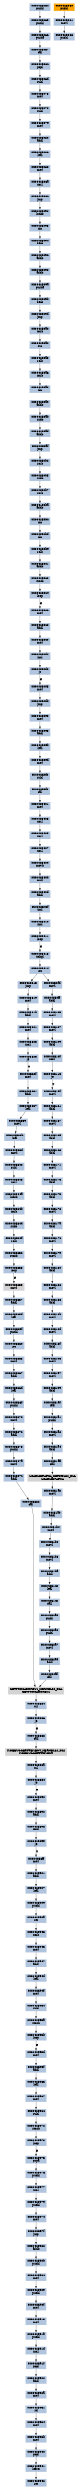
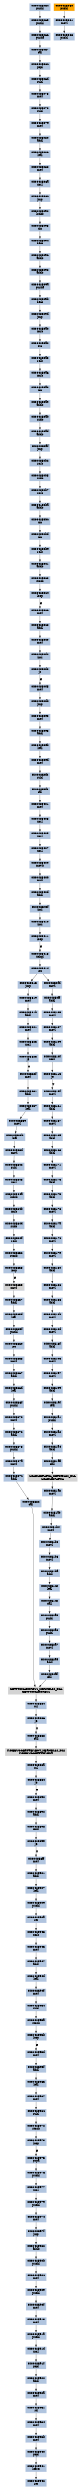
  strict digraph {
    node [color=lightsteelblue fillcolor=lightsteelblue shape=rectangle style=filled]
    edge [color="#000000"]
    n1 [label="0x0042595b\nloop"]
    n2 [label="0x0042595d\nmovl"]
    n3 [label="0x0042595f\naddl"]
    n4 [label="0x00425965\nleal"]
    n5 [label="0x0042594f\nmovl"]
    n6 [label="0x00425954\nsubl"]
    n7 [label="0x0042595a\nstosb"]
    n8 [label="0x0042585f\npushl"]
    n9 [label="0x00425860\nret"]
    n10 [label="0x00425865\nmovl"]
    n11 [label="0x00425867\naddl"]
    n12 [label="0x00425831\naddl"]
    n13 [label="0x00425837\nleal"]
    n14 [label="0x00425839\nmovl"]
    n15 [label="0x0042583b\nleal"]
    n16 [label="0x0042507e\nmovl"]
    n17 [label="0x00425080\naddl"]
    n18 [label="0x00425086\nleal"]
    n19 [label="0x00425088\nmovl"]
    n20 [label="0x00425886\nje"]
    n21 [label="0x00425888\ncall"]
    n22 [color=lightgrey fillcolor=lightgrey label="ISDEBUGGERPRESENT_KERNEL32_DLL\nISDEBUGGERPRESENT"]
    n23 [label="0x0042588a\norl"]
    n24 [label="0x0042540f\nincl"]
    n25 [label="0x00425410\nincl"]
    n26 [label="0x00425411\nloop"]
    n27 [label="0x00425413\nxchgl"]
    n28 [label="0x00425064\npushl"]
    n29 [label="0x00425065\npushl"]
    n30 [label="0x00425066\npusha"]
    n31 [label="0x00425067\ncall"]
    n32 [label="0x00425061\nmovl"]
    n33 [label="0x00425063\npushl"]
    n34 [label="0x0042584d\nsubb"]
    n35 [label="0x0042584f\nrolb"]
    n36 [label="0x00425852\nstosb"]
    n37 [label="0x00425853\nloop"]
    n38 [label="0x0042508a\nxorl"]
    n39 [label="0x0042508c\njmp"]
    n40 [label="0x00425092\nlodsb"]
    n41 [label="0x00425093\nclc"]
    n42 [label="0x00425094\ndecb"]
    n43 [label="0x00425096\naddb"]
    n44 [label="0x00425872\naddl"]
    n45 [label="0x00425878\npushl"]
    n46 [label="0x0042587a\nmovl"]
    n47 [label="0x0042587c\naddl"]
    n48 [label="0x004251ba\naddl"]
    n49 [label="0x004251c0\nleal"]
    n50 [label="0x004251c2\ncall"]
    n51 [label="0x004252a5\npushl"]
    n52 [label="0x0042510f\ntestl"]
    n53 [label="0x00425115\nje"]
    n54 [label="0x0042515f\nmovl"]
    n55 [label="0x00425161\naddl"]
    n56 [label="0x004251ae\naddl"]
    n57 [label="0x004251b4\nmovl"]
    n58 [label="0x004251b6\nmovl"]
    n59 [label="0x004251b8\nmovl"]
    n60 [label="0x00425972\nstosb"]
    n61 [label="0x00425973\nloop"]
    n62 [label="0x00425975\npopa"]
    n63 [label="0x00425976\npushl"]
    n64 [label="0x004252af\ncall"]
    n65 [color=lightgrey fillcolor=lightgrey label="GETPROCADDRESS_KERNEL32_DLL\nGETPROCADDRESS"]
    n66 [label="0x00425884\norl"]
    n67 [label="0x00425105\nmovl"]
    n68 [label="0x00425107\nmovl"]
    n69 [label="0x00425109\naddl"]
    n70 [label="0x00425414\nret"]
    n71 [fillcolor=lightgrey label="0x00425855\nmovl"]
    n72 [label="0x00425857\naddl"]
    n73 [label="0x0042585d\nleal"]
    n74 [label="0x00425977\nxorl"]
    n75 [label="0x00425979\npushl"]
    n76 [label="0x0042597c\nmovl"]
    n77 [label="0x0042581b\naddl"]
    n78 [label="0x00425821\nmovl"]
    n79 [label="0x00425823\nxorl"]
    n80 [label="0x00425825\nje"]
    n81 [label="0x0042586d\nleal"]
    n82 [label="0x0042586f\npushl"]
    n83 [label="0x00425870\nmovl"]
    n84 [label="0x00425403\nxorl"]
    n85 [label="0x00425405\nxorl"]
    n86 [label="0x00425407\nxorl"]
    n87 [label="0x00425409\nmovb"]
    n88 [label="0x00425967\nmovl"]
    n89 [label="0x0042596c\nsubl"]
    n90 [label="0x00425890\nmovl"]
    n91 [label="0x00425892\naddl"]
    n92 [label="0x00425898\ntestl"]
    n93 [label="0x0042589e\nje"]
    n94 [label="0x00425073\nmovl"]
    n95 [label="0x00425078\nsubl"]
    n96 [label="0x0042517a\naddl"]
    n97 [label="0x0042517c\nmovl"]
    n98 [label="0x0042517e\nmovl"]
    n99 [label="0x00425180\naddl"]
    n100 [label="0x0042592a\nmovl"]
    n101 [label="0x00425931\nroll"]
    n102 [label="0x00425934\nmovl"]
    n103 [label="0x0042593b\nmovl"]
    n104 [label="0x004258ff\nmovl"]
    n105 [label="0x00425901\naddl"]
    n106 [label="0x00425882\ncall"]
    n107 [color=lightgrey fillcolor=lightgrey label="LOADLIBRARYA_KERNEL32_DLL\nLOADLIBRARYA"]
    n108 [label="0x004251ac\nmovl"]
    n109 [label="0x00425943\nxorb"]
    n110 [label="0x00425945\nmovl"]
    n111 [label="0x00425947\naddl"]
    n112 [label="0x0042594d\nleal"]
    n113 [label="0x0042591d\nxorl"]
    n114 [label="0x0042591f\npopl"]
    n115 [label="0x00425922\naddl"]
    n116 [label="0x0042540b\nmull"]
    n117 [label="0x0042540d\naddl"]
    n118 [label="0x004250a6\nxorb"]
    n119 [label="0x004250a8\nclc"]
    n120 [label="0x004250a9\naddb"]
    n121 [label="0x004250ab\nsubb"]
    n122 [label="0x00425197\nmovl"]
    n123 [label="0x00425199\naddl"]
    n124 [label="0x0042519f\nleal"]
    n125 [label="0x004251a1\npushl"]
    n126 [label="0x004250e5\naddl"]
    n127 [label="0x004250eb\nleal"]
    n128 [label="0x004250ed\nmovl"]
    n129 [label="0x004250f2\nsubl"]
    n130 [label="0x00425848\nxorl"]
    n131 [label="0x0042584a\nlodsb"]
    n132 [label="0x0042584b\nxorb"]
    n133 [label="0x00425940\npopl"]
    n134 [label="0x00425941\nleave"]
    n135 [label="0x00425842\nsubl"]
    n136 [label="0x0042509d\njmp"]
    n137 [label="0x004250a0\nxorb"]
    n138 [label="0x004250a2\nstc"]
    n139 [label="0x004250a3\nrolb"]
    n140 [label="0x004250b2\nrorb"]
    n141 [label="0x004250b5\nsubb"]
    n142 [label="0x004250b7\nrorb"]
    n143 [label="0x004150ba\naddb"]
    n144 [label="0x00425186\nmovl"]
    n145 [label="0x00425188\naddl"]
    n146 [label="0x0042518b\nmovl"]
    n147 [label="0x0042518d\nmovl"]
    n148 [label="0x0042506c\npopl"]
    n149 [label="0x0042506d\nsubl"]
    n150 [label="0x004250f8\ncall"]
    n151 [label="0x0042588c\nje"]
    n152 [label="0x0042582f\nmovl"]
    n153 [label="0x0042583d\nmovl"]
    n154 [label="0x00425815\njmp"]
    n155 [label="0x004250fd\nmovl"]
    n156 [label="0x00425819\nmovl"]
    n157 [label="0x004250ff\naddl"]
    n158 [label="0x004250c4\nloop"]
    n159 [label="0x004250c6\nmovl"]
    n160 [label="0x004250c8\naddl"]
    n161 [label="0x004250ce\nmovl"]
    n162 [label="0x0042509a\npusha"]
    n163 [label="0x0042509b\ndecb"]
    n164 [label="0x00425169\naddl"]
    n165 [label="0x0042516c\naddl"]
    n166 [label="0x00425171\nmovl"]
    n167 [label="0x00425173\naddl"]
    n168 [label="0x00425098\naddb"]
    n169 [label="0x004250d2\nincl"]
    n170 [label="0x004250d3\njs"]
    n171 [label="0x004250d5\nmovl"]
    n172 [label="0x004250db\njmp"]
    n173 [label="0x00425942\nret"]
    n174 [label="0x004251a2\nmovl"]
    n175 [label="0x004251aa\ncall"]
    n176 [label="0x004250c3\nstosb"]
    n177 [label="0x004250bc\nclc"]
    n178 [label="0x004250bd\nclc"]
    n179 [label="0x004250be\nrolb"]
    n180 [label="0x004250c1\naddb"]
    n181 [label="0x00425907\nleal"]
    n182 [label="0x00425167\nmovl"]
    n183 [label="0x0042591a\npushl"]
    n184 [label="0x0042597f\njmp"]
    n185 [label="0x00425982\naddb"]
    n186 [label="0x00425175\naddl"]
    n187 [label="0x00425178\nmovl"]
    n188 [label="0x00425909\npushl"]
    n189 [label="0x004252a7\nmovl"]
    n190 [label="0x004252a9\naddl"]
    n191 [label="0x004250af\njmp"]
    n192 [label="0x004250ad\naddb"]
    n193 [label="0x0042518f\naddl"]
    n194 [label="0x00425195\nmovl"]
    n195 [label="0x004251a4\naddl"]
    n196 [label="0x00425401\nmovl"]
    n197 [label="0x004250e3\nmovl"]
    n198 [label="0x00425913\nmovl"]
    n199 [label="0x004252a6\npushl"]
    n200 [label="0x0042590a\nret"]
    n201 [label="0x0042590b\npushl"]
    n202 [label="0x0042590c\nmovl"]
    n203 [label="0x0042590e\npushl"]
    n204 [label="0x0042590f\nmovl"]
    n205 [color=lightgrey fillcolor=orange label="0x00425060\npushl"]
    n1 -> n2 [label=F]
    n2 -> n3
    n3 -> n4
    n4 -> n88
    n5 -> n6
    n6 -> n7
    n7 -> n1
    n8 -> n9
    n9 -> n10
    n10 -> n11
    n11 -> n81
    n12 -> n13
    n13 -> n14
    n14 -> n15
    n15 -> n153
    n16 -> n17
    n17 -> n18
    n18 -> n19
    n19 -> n38
-   n20 -> n21 [label=F]
+   n20 -> n21 [label=T]
    n21 -> n22
    n22 -> n23
    n23 -> n151
    n24 -> n25
    n25 -> n26
    n26 -> n27 [label=F]
    n27 -> n70
    n28 -> n29
    n29 -> n30
    n30 -> n31
    n31 -> n148
    n32 -> n33
    n34 -> n35
    n35 -> n36
    n36 -> n37
    n37 -> n71 [label=F]
    n38 -> n39
    n39 -> n40
    n40 -> n41
    n41 -> n42
    n42 -> n43
    n43 -> n168
    n44 -> n45
    n45 -> n46
    n46 -> n47
    n47 -> n106
    n48 -> n49
    n49 -> n50
    n50 -> n51
    n51 -> n199
    n52 -> n53
    n53 -> n54 [label=T]
    n54 -> n55
    n55 -> n182
    n56 -> n57
    n57 -> n58
    n58 -> n59
    n59 -> n48
    n60 -> n61
    n61 -> n62 [label=F]
    n62 -> n63
    n63 -> n74
    n64 -> n65
    n65 -> n66
    n66 -> n20
    n67 -> n68
    n68 -> n69
    n69 -> n52
    n70 -> n154
    n70 -> n155
    n71 -> n72
    n72 -> n73
    n73 -> n8
    n74 -> n75
    n75 -> n76
    n76 -> n184
    n77 -> n78
    n78 -> n79
    n79 -> n80
    n80 -> n152 [label=T]
    n81 -> n82
    n82 -> n83
    n83 -> n44
    n84 -> n85
    n85 -> n86
    n86 -> n87
    n87 -> n116
    n88 -> n89
    n89 -> n60
    n90 -> n91
    n91 -> n92
    n92 -> n93
    n93 -> n104 [label=T]
    n94 -> n95
    n95 -> n16
    n96 -> n97
    n97 -> n98
    n98 -> n99
    n99 -> n144
    n100 -> n101
    n101 -> n102
    n102 -> n103
    n103 -> n133
    n104 -> n105
    n105 -> n181
    n106 -> n65
    n107 -> n108
    n108 -> n56
    n109 -> n110
    n110 -> n111
    n111 -> n112
    n112 -> n5
    n113 -> n114
    n114 -> n115
    n115 -> n100
    n116 -> n117
    n117 -> n24
    n118 -> n119
+   n119 -> n120
    n120 -> n121
    n121 -> n192
    n122 -> n123
    n123 -> n124
    n124 -> n125
    n125 -> n174
    n126 -> n127
    n127 -> n128
    n128 -> n129
    n129 -> n150
    n130 -> n131
    n131 -> n132
    n132 -> n34
    n133 -> n134
    n134 -> n173
    n135 -> n130
    n136 -> n137
    n137 -> n138
    n138 -> n139
    n139 -> n118
    n140 -> n141
    n141 -> n142
    n142 -> n143
    n143 -> n177
    n144 -> n145
    n145 -> n146
    n146 -> n147
    n147 -> n193
    n148 -> n149
    n149 -> n94
    n150 -> n196
    n151 -> n90 [label=T]
    n152 -> n12
    n153 -> n135
    n154 -> n156
    n155 -> n157
    n156 -> n77
    n157 -> n67
    n158 -> n159 [label=F]
    n159 -> n160
    n160 -> n161
    n161 -> n169
    n162 -> n163
    n163 -> n136
    n164 -> n165
    n165 -> n166
    n166 -> n167
    n167 -> n186
    n168 -> n162
    n169 -> n170
    n170 -> n171 [label=F]
    n171 -> n172
    n172 -> n197
    n174 -> n195
    n175 -> n107
    n176 -> n158
    n177 -> n178
    n178 -> n179
    n179 -> n180
    n180 -> n176
    n181 -> n188
    n182 -> n164
    n183 -> n113
    n184 -> n185
    n185 -> n201
    n186 -> n187
    n187 -> n96
    n188 -> n200
    n189 -> n190
    n190 -> n64
    n191 -> n140
    n192 -> n191
    n193 -> n194
    n194 -> n122
    n195 -> n175
    n196 -> n84
    n197 -> n126
    n198 -> n183
    n199 -> n189
    n200 -> n109
    n201 -> n202
    n202 -> n203
    n203 -> n204
    n204 -> n198
    n205 -> n32
  }
